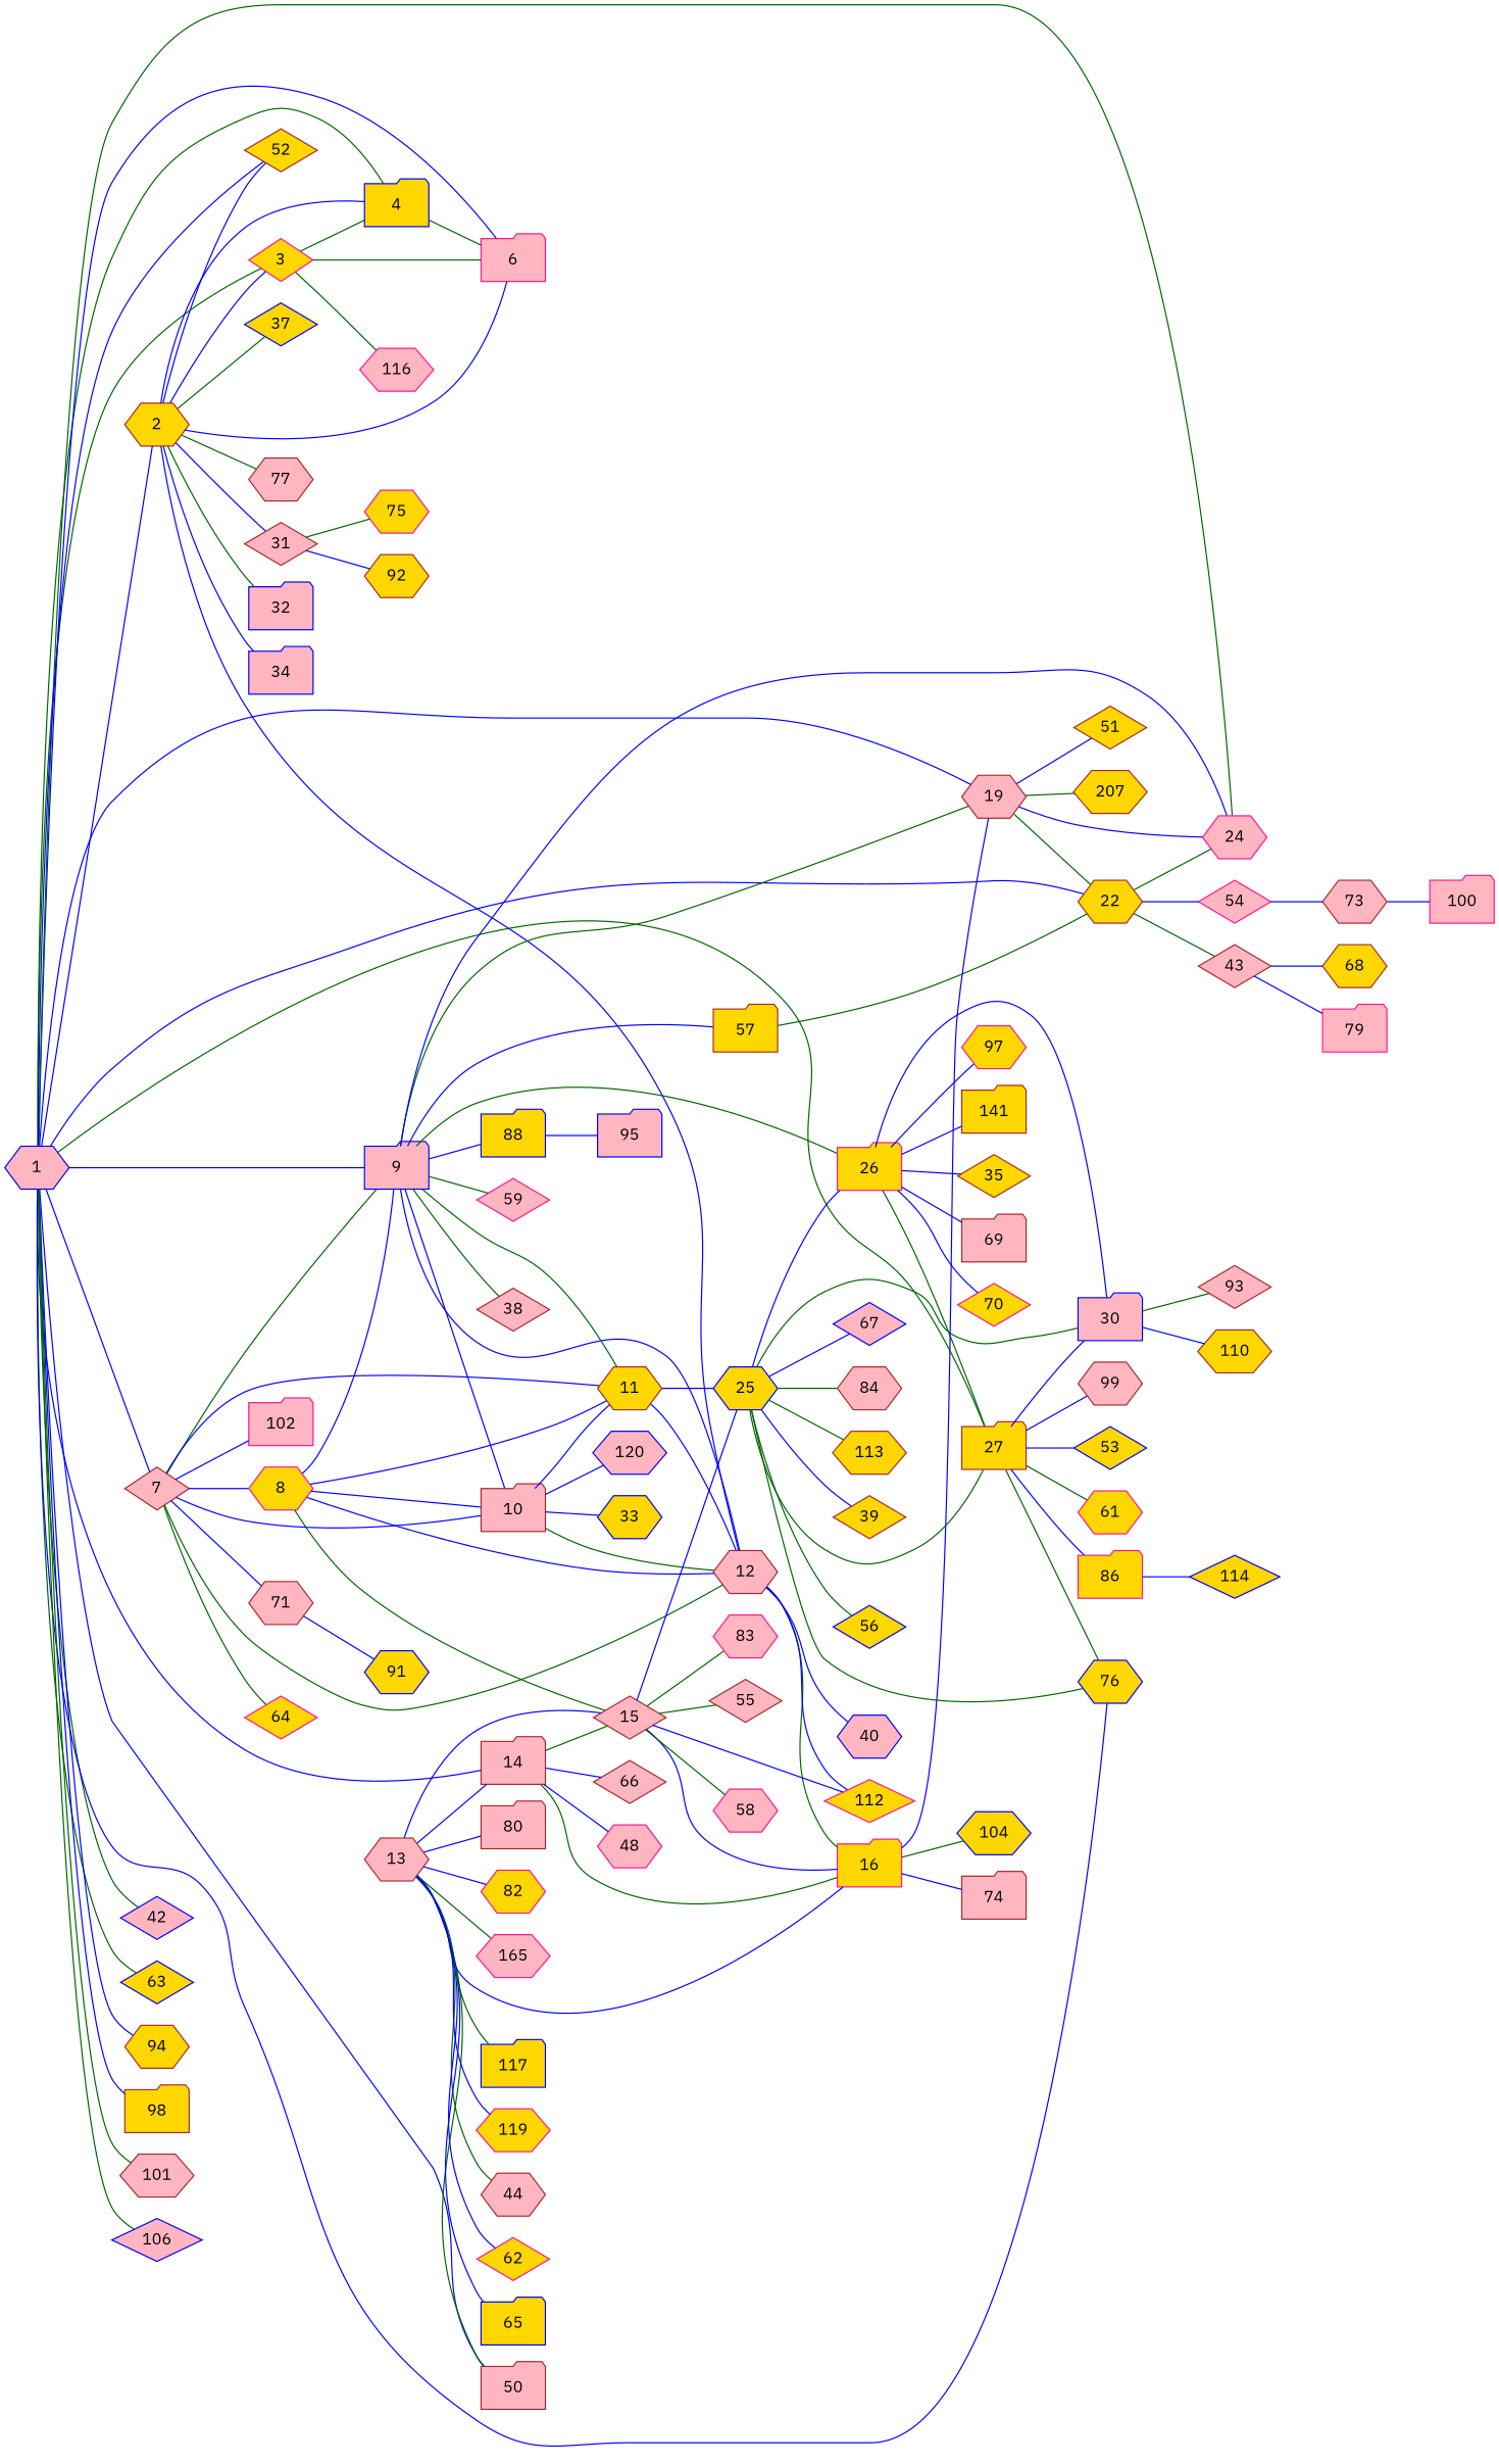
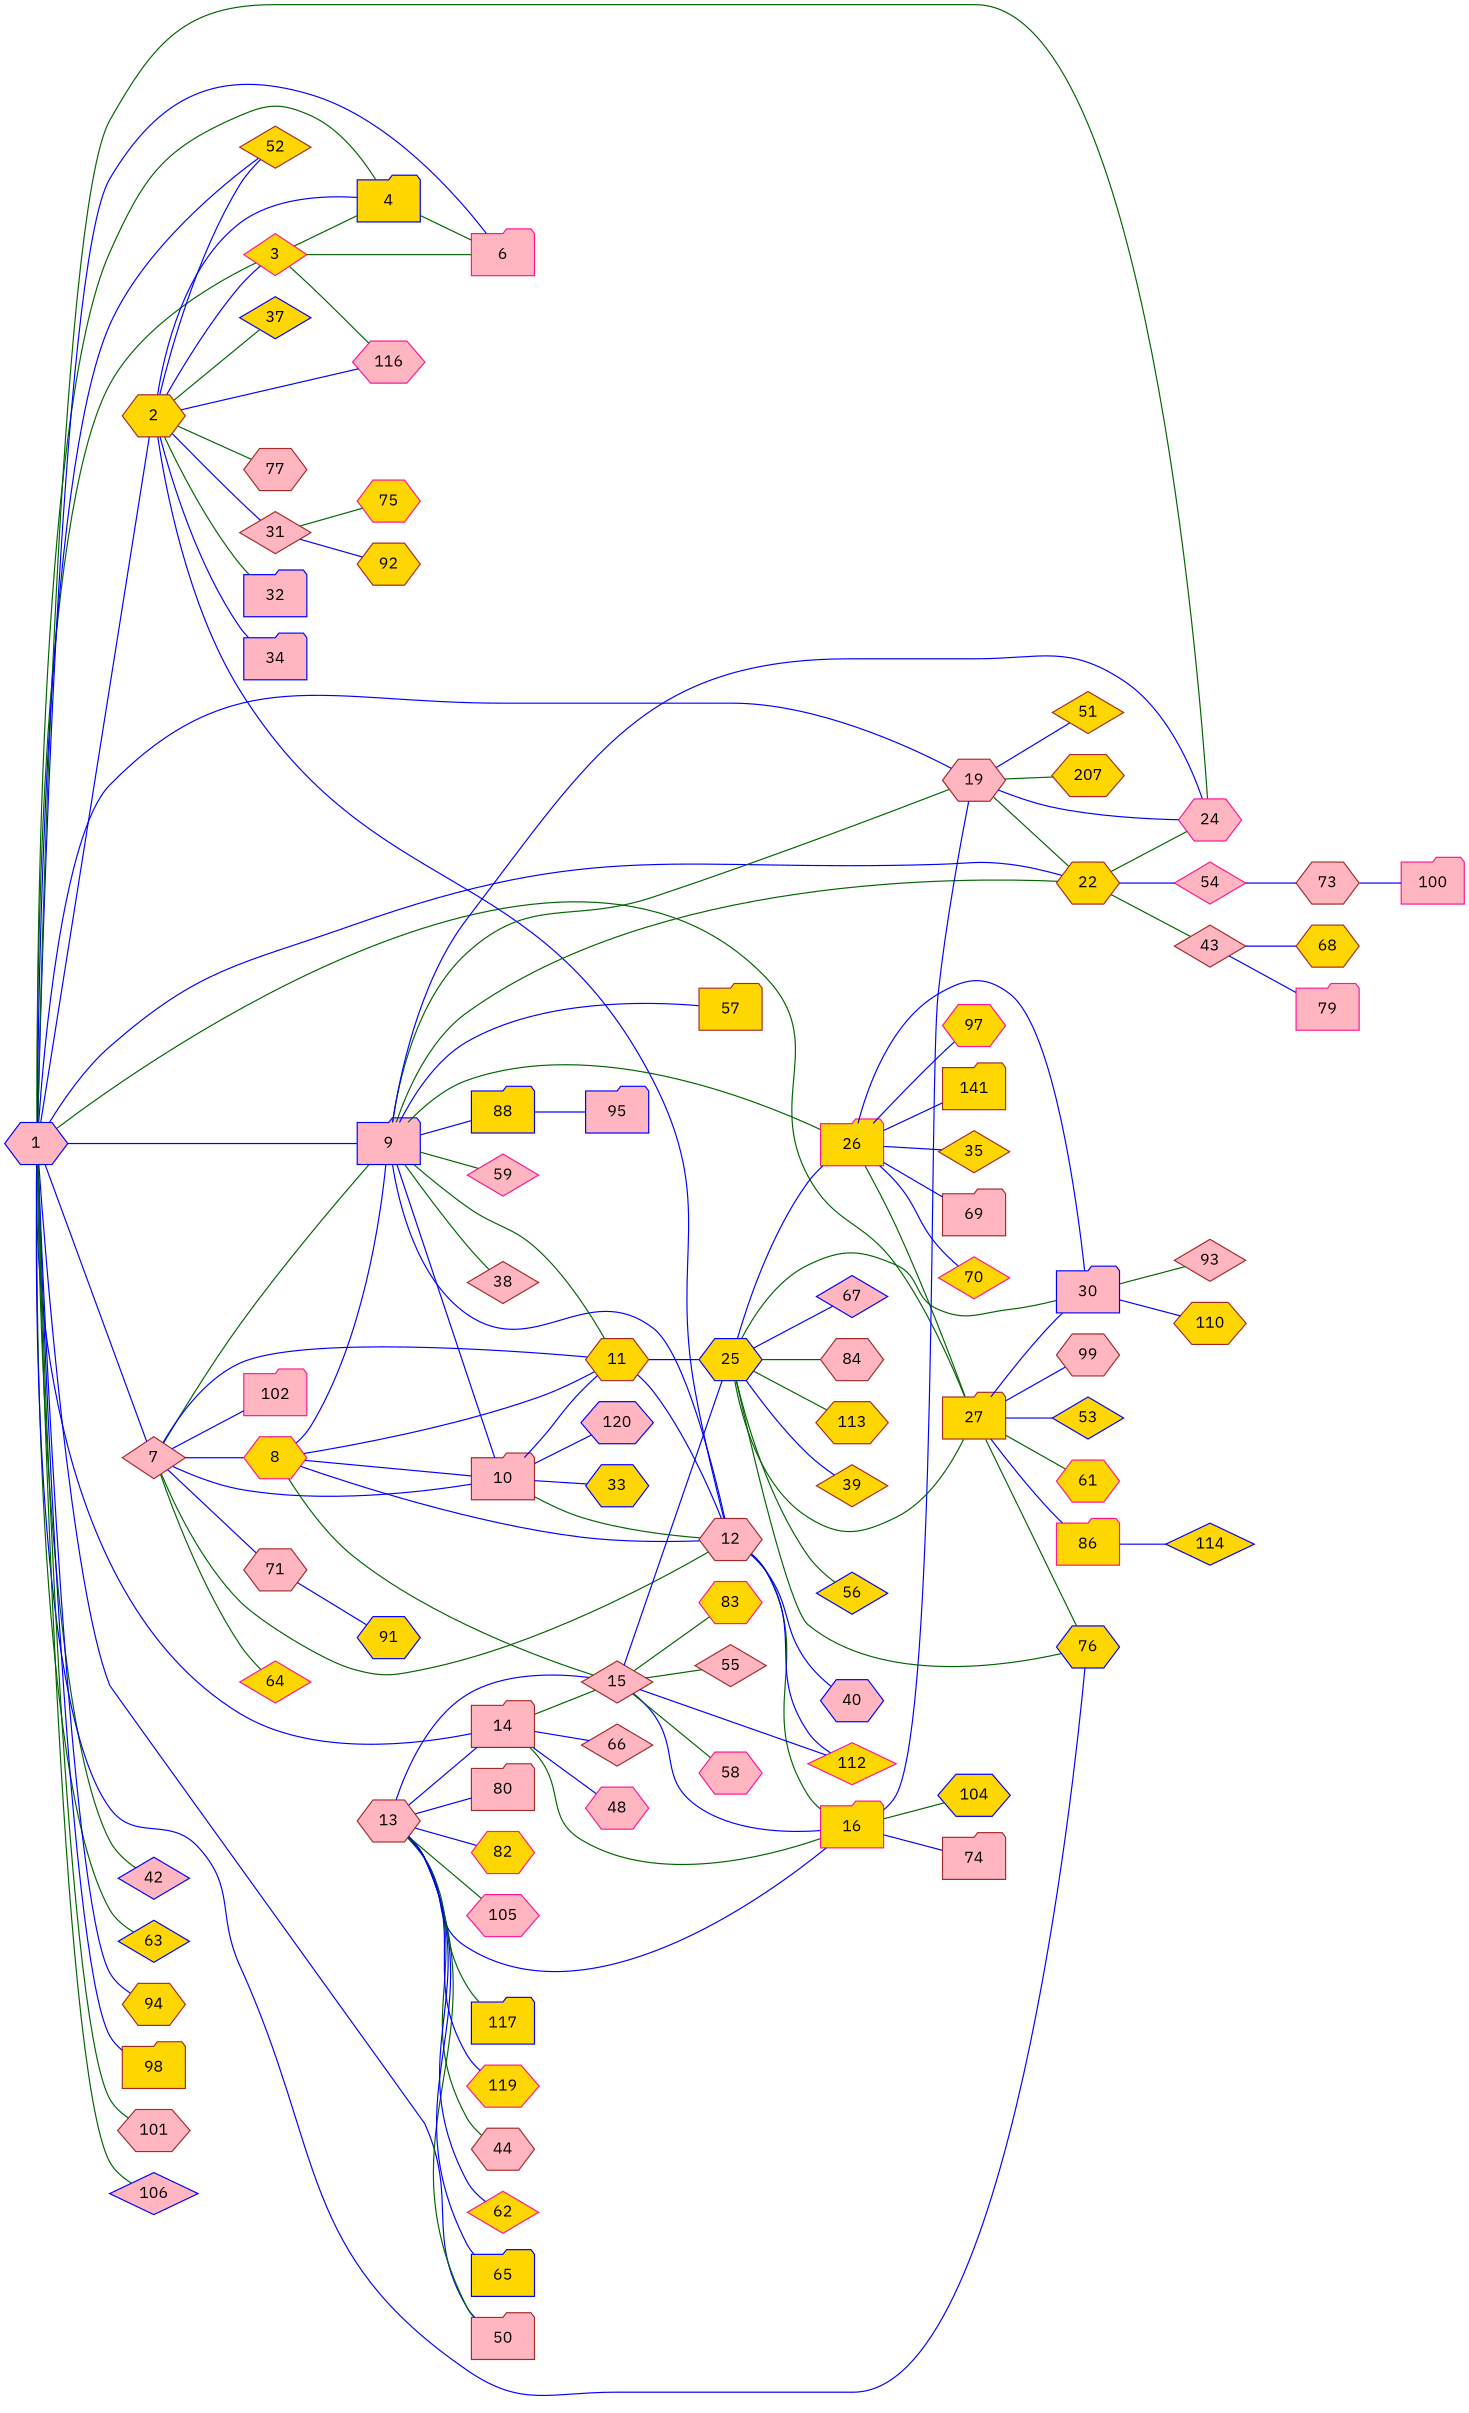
  graph {
    fontname="IBM Plex Sans"
    rankdir=LR
    node [color=brown fillcolor=lightpink fontname="IBM Plex Sans" shape=hexagon style=filled]
    edge [color=blue fontname="IBM Plex Sans"]
    1 [color=blue super="+20"]
    2 [fillcolor=gold super="+5"]
    3 [color=deeppink fillcolor=gold shape=diamond]
    4 [color=blue fillcolor=gold shape=folder super="+85"]
    6 [color=deeppink shape=folder]
    7 [shape=diamond super="+41"]
    9 [color=blue shape=folder super="+21"]
    14 [shape=folder super="+36"]
    19 [super="+23"]
    22 [fillcolor=gold super="+103"]
    24 [color=deeppink super="+45"]
    27 [fillcolor=gold shape=folder super="+108"]
    42 [color=blue shape=diamond]
    50 [shape=folder]
    52 [fillcolor=gold shape=diamond]
    63 [color=blue fillcolor=gold shape=diamond]
    76 [color=blue fillcolor=gold super="+96"]
    94 [fillcolor=gold]
    98 [fillcolor=gold shape=folder]
    101
    106 [color=blue shape=diamond]
    12 [super="+46"]
    31 [shape=diamond super="+115"]
    32 [color=blue shape=folder]
    34 [color=blue shape=folder]
    37 [color=blue fillcolor=gold shape=diamond]
    77
    116 [color=deeppink super="+118"]
    8 [color=deeppink fillcolor=gold super="+87"]
    10 [shape=folder super="+109"]
    11 [fillcolor=gold super="+60"]
    64 [color=deeppink fillcolor=gold shape=diamond]
    71
    102 [color=deeppink shape=folder]
    26 [color=deeppink fillcolor=gold shape=folder super="+29"]
    38 [shape=diamond]
    57 [fillcolor=gold shape=folder]
    59 [color=deeppink shape=diamond]
    n39 [color=blue fillcolor=gold label=88 shape=folder]
    15 [shape=diamond super="+18"]
    16 [color=deeppink fillcolor=gold shape=folder super="+72"]
    48 [color=deeppink]
    66 [shape=diamond]
    51 [fillcolor=gold shape=diamond]
    n45 [fillcolor=gold label=207]
    43 [shape=diamond]
    54 [color=deeppink shape=diamond]
    30 [color=blue shape=folder super="+47"]
    53 [color=blue fillcolor=gold shape=diamond]
    61 [color=deeppink fillcolor=gold]
    86 [color=deeppink fillcolor=gold shape=folder]
    99
    40 [color=blue]
    112 [color=deeppink fillcolor=gold shape=diamond]
    75 [color=deeppink fillcolor=gold]
    92 [fillcolor=gold]
    33 [color=blue fillcolor=gold super="+89"]
    120 [color=blue]
    25 [color=blue fillcolor=gold super="+28"]
    91 [color=blue fillcolor=gold]
    55 [shape=diamond]
    58 [color=deeppink]
-   83 [color=deeppink]
+   83 [color=deeppink fillcolor=gold]
    35 [fillcolor=gold shape=diamond]
    69 [shape=folder]
    70 [color=deeppink fillcolor=gold shape=diamond]
    97 [color=deeppink fillcolor=gold]
    n68 [fillcolor=gold label=141 shape=folder]
    95 [color=blue shape=folder]
    39 [fillcolor=gold shape=diamond]
    56 [color=blue fillcolor=gold shape=diamond]
    67 [color=blue shape=diamond super="+111"]
    84
    113 [fillcolor=gold]
    74 [shape=folder]
    104 [color=blue fillcolor=gold]
    13 [super="+17"]
    44
    62 [color=deeppink fillcolor=gold shape=diamond]
    65 [color=blue fillcolor=gold shape=folder super="+78"]
    80 [shape=folder]
    82 [color=deeppink fillcolor=gold]
-   105 [color=deeppink label=165]
+   105 [color=deeppink]
    117 [color=blue fillcolor=gold shape=folder]
    119 [color=deeppink fillcolor=gold]
    68 [fillcolor=gold]
    79 [color=deeppink shape=folder super="+88"]
    73 [super="+90"]
    93 [shape=diamond]
    110 [fillcolor=gold]
    114 [color=blue fillcolor=gold shape=diamond]
    100 [color=deeppink shape=folder]
    1 -- 2 [weight=2]
    1 -- 3 [color=darkgreen]
    1 -- 4 [color=darkgreen]
    1 -- 6
    1 -- 7
    1 -- 9
    1 -- 14
    1 -- 19 [weight=2]
    1 -- 22
    1 -- 24 [color=darkgreen]
    1 -- 27 [color=darkgreen]
    1 -- 42 [color=darkgreen weight=2]
    1 -- 50
    1 -- 52
    1 -- 63 [color=darkgreen]
    1 -- 76
    1 -- 94
    1 -- 98
    1 -- 101 [color=darkgreen]
    1 -- 106 [color=darkgreen]
    2 -- 3 [weight=2]
    2 -- 4 [weight=2]
-   2 -- 6 [weight=2]
+   2 -- 116 [weight=2]
    2 -- 52
    2 -- 12
    2 -- 31
    2 -- 32 [color=darkgreen]
    2 -- 34
    2 -- 37 [color=darkgreen]
    2 -- 77 [color=darkgreen]
    3 -- 4 [color=darkgreen]
    3 -- 6 [color=darkgreen]
    3 -- 116 [color=darkgreen]
    4 -- 6 [color=darkgreen]
    7 -- 9 [color=darkgreen]
    7 -- 12 [color=darkgreen]
    7 -- 8
    7 -- 10
    7 -- 11
    7 -- 64 [color=darkgreen]
    7 -- 71
    7 -- 102
    9 -- 19 [color=darkgreen weight=2]
-   57 -- 22 [color=darkgreen]
+   9 -- 22 [color=darkgreen]
    9 -- 24
    9 -- 12
    9 -- 10
    9 -- 11 [color=darkgreen]
    9 -- 26 [color=darkgreen]
    9 -- 38 [color=darkgreen]
    9 -- 57
    9 -- 59 [color=darkgreen]
    9 -- n39
    14 -- 15 [color=darkgreen weight=2]
    14 -- 16 [color=darkgreen]
    14 -- 48
    14 -- 66
    19 -- 22 [color=darkgreen weight=2]
    19 -- 24 [weight=2]
    19 -- 51
    19 -- n45 [color=darkgreen]
    22 -- 24 [color=darkgreen]
    22 -- 43 [color=darkgreen]
    22 -- 54
    27 -- 76 [color=darkgreen]
    27 -- 30
    27 -- 53
    27 -- 61 [color=darkgreen]
    27 -- 86
    27 -- 99
    12 -- 16 [color=darkgreen]
    12 -- 40
    12 -- 112
    31 -- 75 [color=darkgreen]
    31 -- 92
    8 -- 9
    8 -- 12
    8 -- 10
    8 -- 11
    8 -- 15 [color=darkgreen]
    10 -- 12 [color=darkgreen]
    10 -- 11
    10 -- 33
    10 -- 120
    11 -- 12
    11 -- 25
    71 -- 91
    26 -- 27 [color=darkgreen weight=2]
    26 -- 30 [weight=2]
    26 -- 35
    26 -- 69
    26 -- 70
    26 -- 97
    26 -- n68
    n39 -- 95
    15 -- 16 [weight=2]
    15 -- 112
    15 -- 25
    15 -- 55 [color=darkgreen]
    15 -- 58 [color=darkgreen]
    15 -- 83 [color=darkgreen]
    16 -- 19
    16 -- 74
    16 -- 104 [color=darkgreen]
    43 -- 68
    43 -- 79
    54 -- 73
    30 -- 93 [color=darkgreen]
    30 -- 110
    86 -- 114
    25 -- 27 [color=darkgreen weight=2]
    25 -- 76 [color=darkgreen]
    25 -- 26 [weight=4]
    25 -- 30 [color=darkgreen weight=2]
    25 -- 39
    25 -- 56 [color=darkgreen]
    25 -- 67
    25 -- 84 [color=darkgreen]
    25 -- 113 [color=darkgreen]
    13 -- 14 [weight=2]
    13 -- 50 [color=darkgreen]
    13 -- 15 [weight=4]
    13 -- 16 [weight=2]
    13 -- 44 [color=darkgreen]
    13 -- 62
    13 -- 65
    13 -- 80
    13 -- 82
    13 -- 105 [color=darkgreen]
    13 -- 117 [color=darkgreen]
    13 -- 119
    73 -- 100
  }
